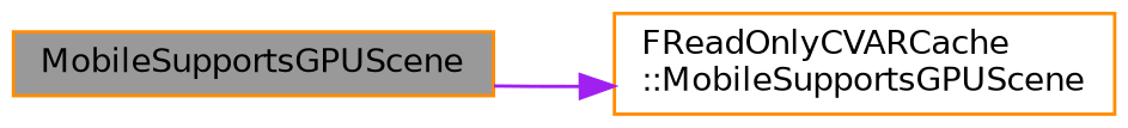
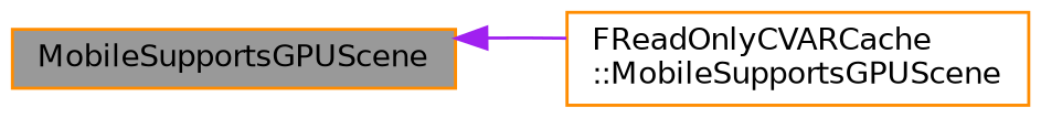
  digraph {
    rankdir=LR
    node [color=darkorange fontname=Helvetica fontsize=10 shape=box style=filled]
    n1 [fillcolor=grey60 fontcolor=black height=0.2 label=MobileSupportsGPUScene width=0.4]
    n2 [fillcolor=white height=0.2 label="FReadOnlyCVARCache\l::MobileSupportsGPUScene" width=0.4]
-   n1 -> n2 [color=purple fontname=Helvetica fontsize=10 labelfontname=Helvetica labelfontsize=10 style=solid]
+   n2 -> n1 [color=purple fontname=Helvetica fontsize=10 labelfontname=Helvetica labelfontsize=10 style=solid]
  }
